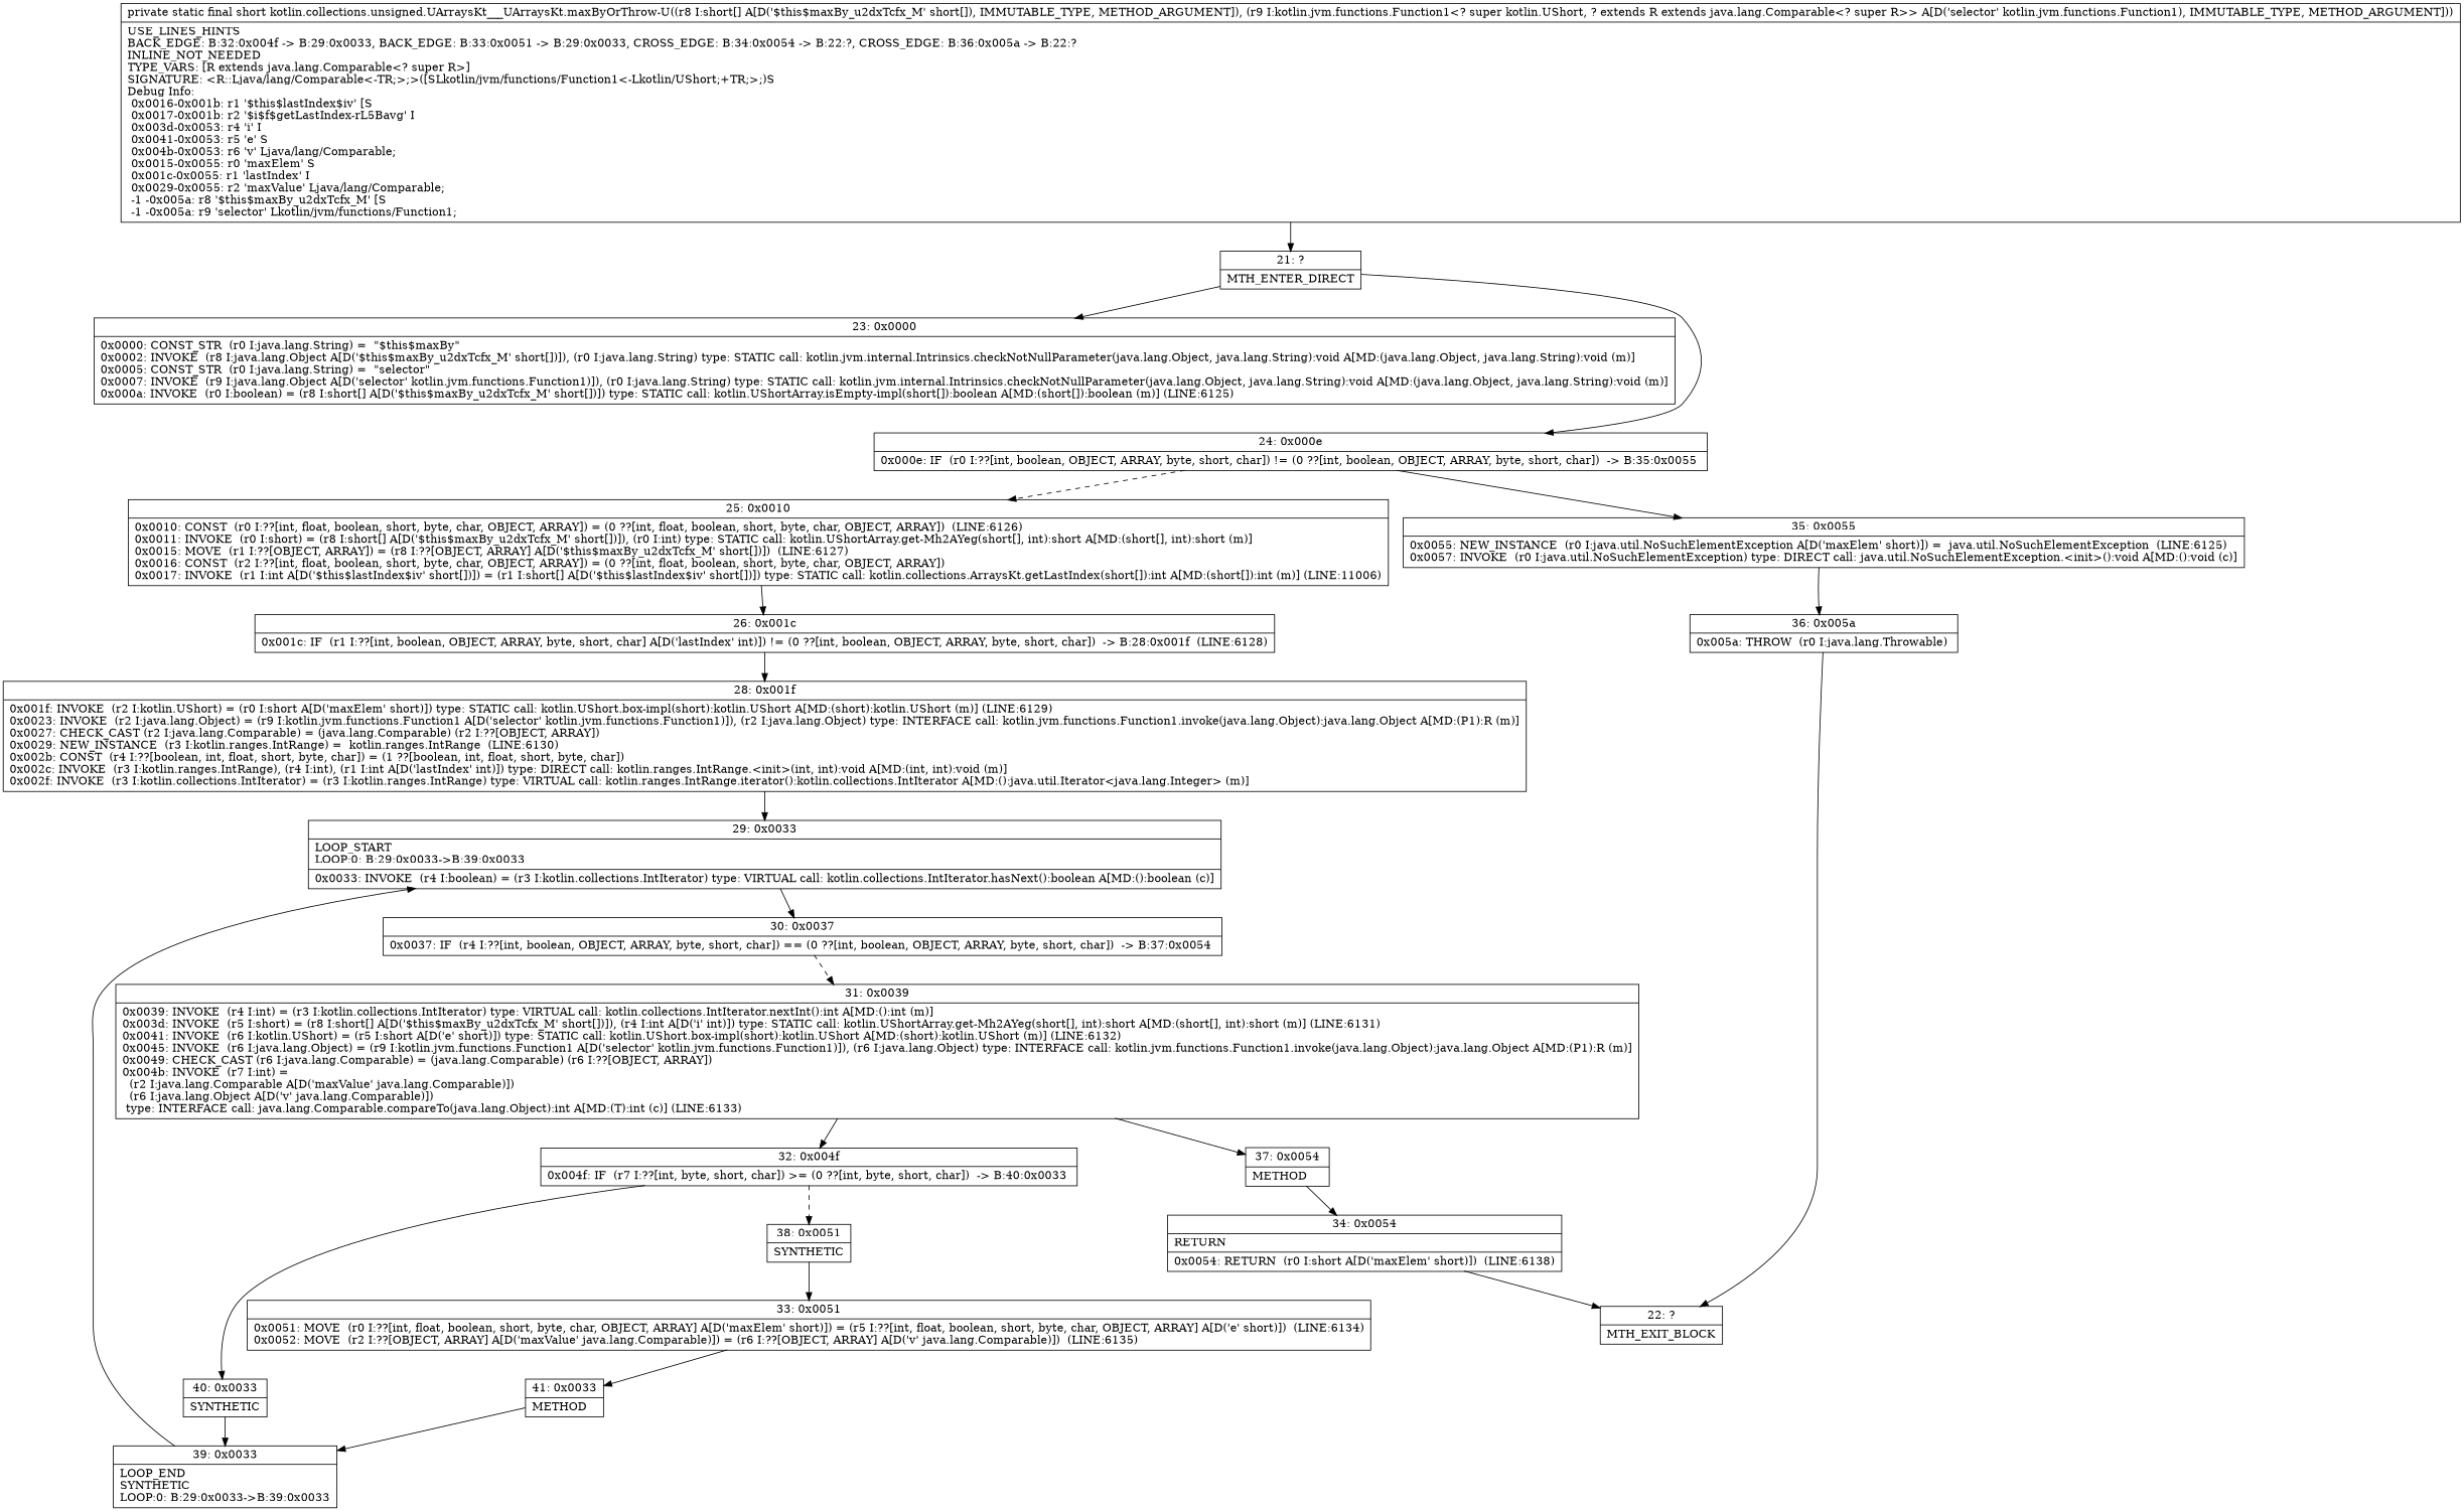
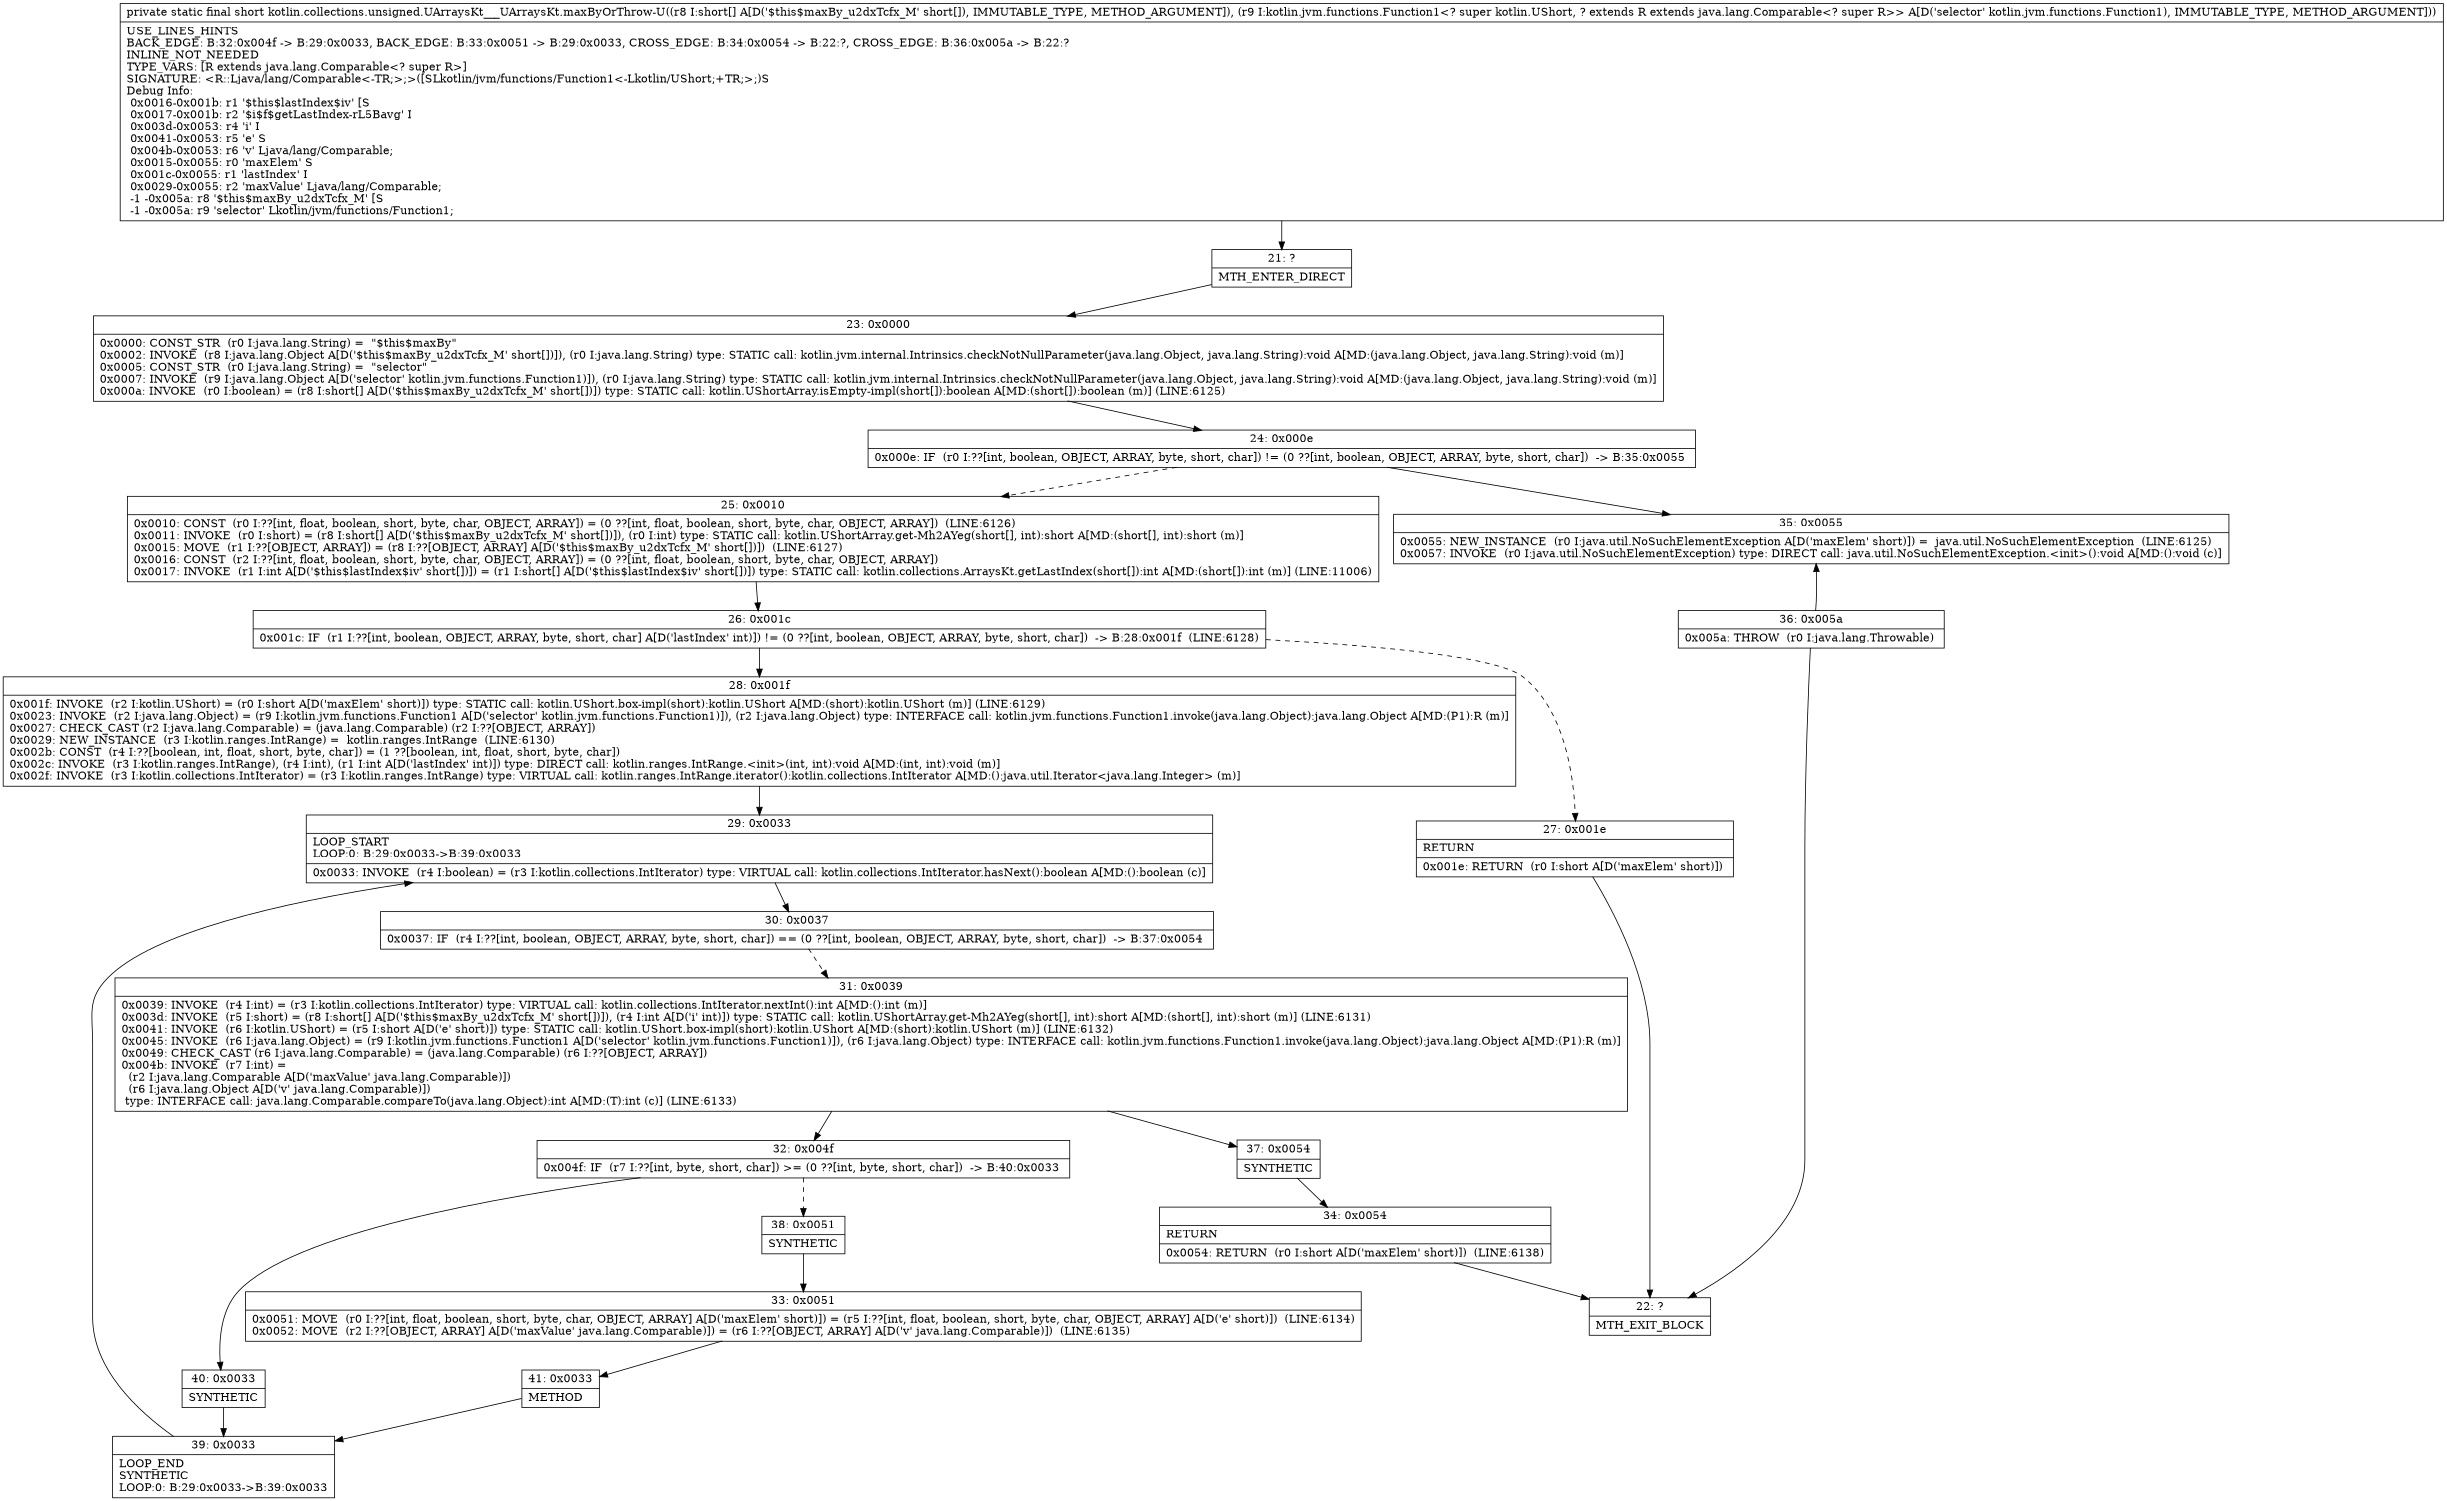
  digraph {
    node [shape=record]
    n1 [label="{21\:\ ?|MTH_ENTER_DIRECT\l}"]
    n2 [label="{23\:\ 0x0000|0x0000: CONST_STR  (r0 I:java.lang.String) =  \"$this$maxBy\" \l0x0002: INVOKE  (r8 I:java.lang.Object A[D('$this$maxBy_u2dxTcfx_M' short[])]), (r0 I:java.lang.String) type: STATIC call: kotlin.jvm.internal.Intrinsics.checkNotNullParameter(java.lang.Object, java.lang.String):void A[MD:(java.lang.Object, java.lang.String):void (m)]\l0x0005: CONST_STR  (r0 I:java.lang.String) =  \"selector\" \l0x0007: INVOKE  (r9 I:java.lang.Object A[D('selector' kotlin.jvm.functions.Function1)]), (r0 I:java.lang.String) type: STATIC call: kotlin.jvm.internal.Intrinsics.checkNotNullParameter(java.lang.Object, java.lang.String):void A[MD:(java.lang.Object, java.lang.String):void (m)]\l0x000a: INVOKE  (r0 I:boolean) = (r8 I:short[] A[D('$this$maxBy_u2dxTcfx_M' short[])]) type: STATIC call: kotlin.UShortArray.isEmpty\-impl(short[]):boolean A[MD:(short[]):boolean (m)] (LINE:6125)\l}"]
    n3 [label="{24\:\ 0x000e|0x000e: IF  (r0 I:??[int, boolean, OBJECT, ARRAY, byte, short, char]) != (0 ??[int, boolean, OBJECT, ARRAY, byte, short, char])  \-\> B:35:0x0055 \l}"]
    n4 [label="{25\:\ 0x0010|0x0010: CONST  (r0 I:??[int, float, boolean, short, byte, char, OBJECT, ARRAY]) = (0 ??[int, float, boolean, short, byte, char, OBJECT, ARRAY])  (LINE:6126)\l0x0011: INVOKE  (r0 I:short) = (r8 I:short[] A[D('$this$maxBy_u2dxTcfx_M' short[])]), (r0 I:int) type: STATIC call: kotlin.UShortArray.get\-Mh2AYeg(short[], int):short A[MD:(short[], int):short (m)]\l0x0015: MOVE  (r1 I:??[OBJECT, ARRAY]) = (r8 I:??[OBJECT, ARRAY] A[D('$this$maxBy_u2dxTcfx_M' short[])])  (LINE:6127)\l0x0016: CONST  (r2 I:??[int, float, boolean, short, byte, char, OBJECT, ARRAY]) = (0 ??[int, float, boolean, short, byte, char, OBJECT, ARRAY]) \l0x0017: INVOKE  (r1 I:int A[D('$this$lastIndex$iv' short[])]) = (r1 I:short[] A[D('$this$lastIndex$iv' short[])]) type: STATIC call: kotlin.collections.ArraysKt.getLastIndex(short[]):int A[MD:(short[]):int (m)] (LINE:11006)\l}"]
    n5 [label="{35\:\ 0x0055|0x0055: NEW_INSTANCE  (r0 I:java.util.NoSuchElementException A[D('maxElem' short)]) =  java.util.NoSuchElementException  (LINE:6125)\l0x0057: INVOKE  (r0 I:java.util.NoSuchElementException) type: DIRECT call: java.util.NoSuchElementException.\<init\>():void A[MD:():void (c)]\l}"]
    n6 [label="{26\:\ 0x001c|0x001c: IF  (r1 I:??[int, boolean, OBJECT, ARRAY, byte, short, char] A[D('lastIndex' int)]) != (0 ??[int, boolean, OBJECT, ARRAY, byte, short, char])  \-\> B:28:0x001f  (LINE:6128)\l}"]
    n7 [label="{36\:\ 0x005a|0x005a: THROW  (r0 I:java.lang.Throwable) \l}"]
+   n8 [label="{27\:\ 0x001e|RETURN\l|0x001e: RETURN  (r0 I:short A[D('maxElem' short)]) \l}"]
    n9 [label="{28\:\ 0x001f|0x001f: INVOKE  (r2 I:kotlin.UShort) = (r0 I:short A[D('maxElem' short)]) type: STATIC call: kotlin.UShort.box\-impl(short):kotlin.UShort A[MD:(short):kotlin.UShort (m)] (LINE:6129)\l0x0023: INVOKE  (r2 I:java.lang.Object) = (r9 I:kotlin.jvm.functions.Function1 A[D('selector' kotlin.jvm.functions.Function1)]), (r2 I:java.lang.Object) type: INTERFACE call: kotlin.jvm.functions.Function1.invoke(java.lang.Object):java.lang.Object A[MD:(P1):R (m)]\l0x0027: CHECK_CAST (r2 I:java.lang.Comparable) = (java.lang.Comparable) (r2 I:??[OBJECT, ARRAY]) \l0x0029: NEW_INSTANCE  (r3 I:kotlin.ranges.IntRange) =  kotlin.ranges.IntRange  (LINE:6130)\l0x002b: CONST  (r4 I:??[boolean, int, float, short, byte, char]) = (1 ??[boolean, int, float, short, byte, char]) \l0x002c: INVOKE  (r3 I:kotlin.ranges.IntRange), (r4 I:int), (r1 I:int A[D('lastIndex' int)]) type: DIRECT call: kotlin.ranges.IntRange.\<init\>(int, int):void A[MD:(int, int):void (m)]\l0x002f: INVOKE  (r3 I:kotlin.collections.IntIterator) = (r3 I:kotlin.ranges.IntRange) type: VIRTUAL call: kotlin.ranges.IntRange.iterator():kotlin.collections.IntIterator A[MD:():java.util.Iterator\<java.lang.Integer\> (m)]\l}"]
    n10 [label="{22\:\ ?|MTH_EXIT_BLOCK\l}"]
    n11 [label="{29\:\ 0x0033|LOOP_START\lLOOP:0: B:29:0x0033\-\>B:39:0x0033\l|0x0033: INVOKE  (r4 I:boolean) = (r3 I:kotlin.collections.IntIterator) type: VIRTUAL call: kotlin.collections.IntIterator.hasNext():boolean A[MD:():boolean (c)]\l}"]
    n12 [label="{30\:\ 0x0037|0x0037: IF  (r4 I:??[int, boolean, OBJECT, ARRAY, byte, short, char]) == (0 ??[int, boolean, OBJECT, ARRAY, byte, short, char])  \-\> B:37:0x0054 \l}"]
    n13 [label="{31\:\ 0x0039|0x0039: INVOKE  (r4 I:int) = (r3 I:kotlin.collections.IntIterator) type: VIRTUAL call: kotlin.collections.IntIterator.nextInt():int A[MD:():int (m)]\l0x003d: INVOKE  (r5 I:short) = (r8 I:short[] A[D('$this$maxBy_u2dxTcfx_M' short[])]), (r4 I:int A[D('i' int)]) type: STATIC call: kotlin.UShortArray.get\-Mh2AYeg(short[], int):short A[MD:(short[], int):short (m)] (LINE:6131)\l0x0041: INVOKE  (r6 I:kotlin.UShort) = (r5 I:short A[D('e' short)]) type: STATIC call: kotlin.UShort.box\-impl(short):kotlin.UShort A[MD:(short):kotlin.UShort (m)] (LINE:6132)\l0x0045: INVOKE  (r6 I:java.lang.Object) = (r9 I:kotlin.jvm.functions.Function1 A[D('selector' kotlin.jvm.functions.Function1)]), (r6 I:java.lang.Object) type: INTERFACE call: kotlin.jvm.functions.Function1.invoke(java.lang.Object):java.lang.Object A[MD:(P1):R (m)]\l0x0049: CHECK_CAST (r6 I:java.lang.Comparable) = (java.lang.Comparable) (r6 I:??[OBJECT, ARRAY]) \l0x004b: INVOKE  (r7 I:int) = \l  (r2 I:java.lang.Comparable A[D('maxValue' java.lang.Comparable)])\l  (r6 I:java.lang.Object A[D('v' java.lang.Comparable)])\l type: INTERFACE call: java.lang.Comparable.compareTo(java.lang.Object):int A[MD:(T):int (c)] (LINE:6133)\l}"]
-   n14 [label="{37\:\ 0x0054|METHOD\l}"]
+   n14 [label="{37\:\ 0x0054|SYNTHETIC\l}"]
    n15 [label="{32\:\ 0x004f|0x004f: IF  (r7 I:??[int, byte, short, char]) \>= (0 ??[int, byte, short, char])  \-\> B:40:0x0033 \l}"]
    n16 [label="{34\:\ 0x0054|RETURN\l|0x0054: RETURN  (r0 I:short A[D('maxElem' short)])  (LINE:6138)\l}"]
    n17 [label="{38\:\ 0x0051|SYNTHETIC\l}"]
    n18 [label="{40\:\ 0x0033|SYNTHETIC\l}"]
    n19 [label="{33\:\ 0x0051|0x0051: MOVE  (r0 I:??[int, float, boolean, short, byte, char, OBJECT, ARRAY] A[D('maxElem' short)]) = (r5 I:??[int, float, boolean, short, byte, char, OBJECT, ARRAY] A[D('e' short)])  (LINE:6134)\l0x0052: MOVE  (r2 I:??[OBJECT, ARRAY] A[D('maxValue' java.lang.Comparable)]) = (r6 I:??[OBJECT, ARRAY] A[D('v' java.lang.Comparable)])  (LINE:6135)\l}"]
    n20 [label="{39\:\ 0x0033|LOOP_END\lSYNTHETIC\lLOOP:0: B:29:0x0033\-\>B:39:0x0033\l}"]
    n21 [label="{41\:\ 0x0033|METHOD\l}"]
    n22 [label="{private static final short kotlin.collections.unsigned.UArraysKt___UArraysKt.maxByOrThrow\-U((r8 I:short[] A[D('$this$maxBy_u2dxTcfx_M' short[]), IMMUTABLE_TYPE, METHOD_ARGUMENT]), (r9 I:kotlin.jvm.functions.Function1\<? super kotlin.UShort, ? extends R extends java.lang.Comparable\<? super R\>\> A[D('selector' kotlin.jvm.functions.Function1), IMMUTABLE_TYPE, METHOD_ARGUMENT]))  | USE_LINES_HINTS\lBACK_EDGE: B:32:0x004f \-\> B:29:0x0033, BACK_EDGE: B:33:0x0051 \-\> B:29:0x0033, CROSS_EDGE: B:34:0x0054 \-\> B:22:?, CROSS_EDGE: B:36:0x005a \-\> B:22:?\lINLINE_NOT_NEEDED\lTYPE_VARS: [R extends java.lang.Comparable\<? super R\>]\lSIGNATURE: \<R::Ljava\/lang\/Comparable\<\-TR;\>;\>([SLkotlin\/jvm\/functions\/Function1\<\-Lkotlin\/UShort;+TR;\>;)S\lDebug Info:\l  0x0016\-0x001b: r1 '$this$lastIndex$iv' [S\l  0x0017\-0x001b: r2 '$i$f$getLastIndex\-rL5Bavg' I\l  0x003d\-0x0053: r4 'i' I\l  0x0041\-0x0053: r5 'e' S\l  0x004b\-0x0053: r6 'v' Ljava\/lang\/Comparable;\l  0x0015\-0x0055: r0 'maxElem' S\l  0x001c\-0x0055: r1 'lastIndex' I\l  0x0029\-0x0055: r2 'maxValue' Ljava\/lang\/Comparable;\l  \-1 \-0x005a: r8 '$this$maxBy_u2dxTcfx_M' [S\l  \-1 \-0x005a: r9 'selector' Lkotlin\/jvm\/functions\/Function1;\l}"]
    n1 -> n2
-   n1 -> n3
+   n2 -> n3
    n3 -> n4 [style=dashed]
    n3 -> n5
    n4 -> n6
-   n5 -> n7
+   n7 -> n5
+   n6 -> n8 [style=dashed]
    n6 -> n9
    n7 -> n10
+   n8 -> n10
    n9 -> n11
    n11 -> n12
    n12 -> n13 [style=dashed]
    n13 -> n14
    n13 -> n15
    n14 -> n16
    n15 -> n17 [style=dashed]
    n15 -> n18
    n16 -> n10
    n17 -> n19
    n18 -> n20
    n19 -> n21
    n20 -> n11
    n21 -> n20
    n22 -> n1
  }
